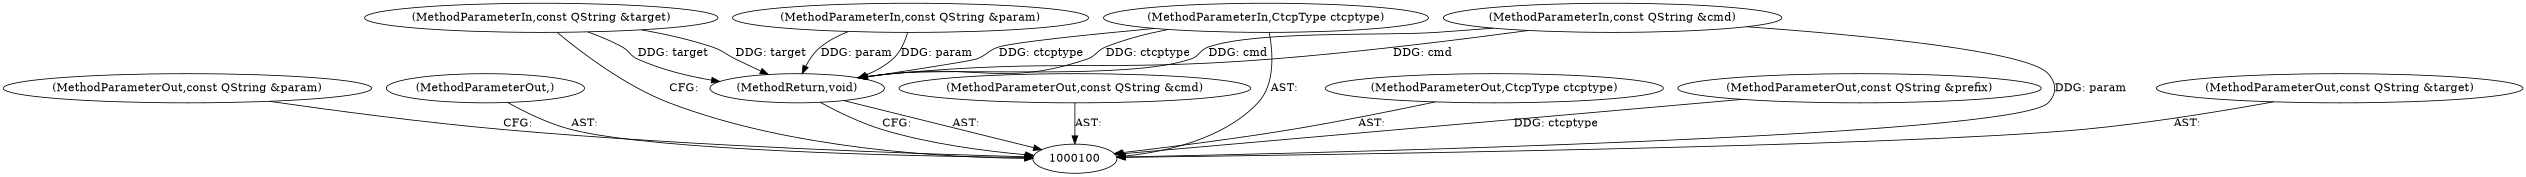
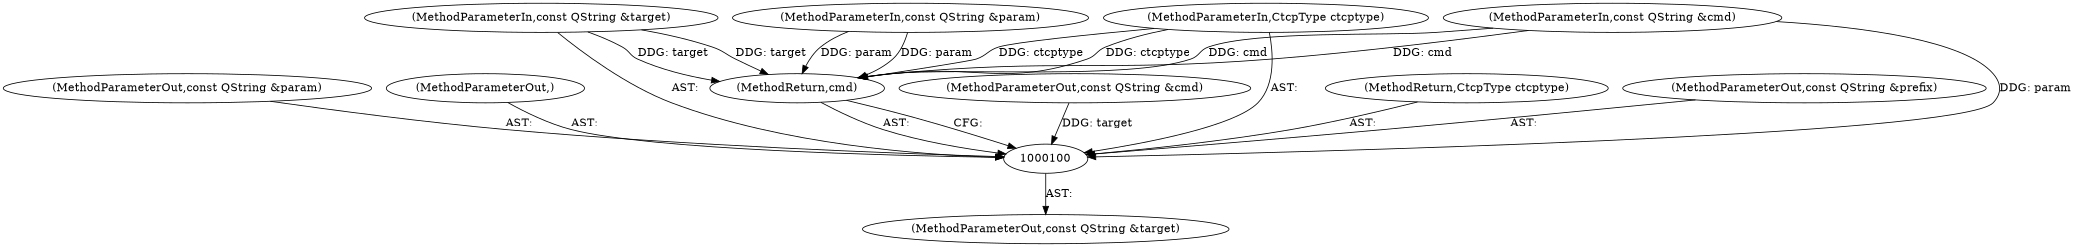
  digraph {
-   n1 [label="(MethodReturn,void)"]
+   n1 [label="(MethodReturn,cmd)"]
    1000100
    n3 [label="(MethodParameterIn,const QString &param)"]
    n4 [label="(MethodParameterOut,const QString &param)"]
    n5 [label="(MethodParameterOut,)"]
    n6 [label="(MethodParameterIn,const QString &cmd)"]
    n7 [label="(MethodParameterOut,const QString &cmd)"]
    n8 [label="(MethodParameterIn,CtcpType ctcptype)"]
-   n9 [label="(MethodParameterOut,CtcpType ctcptype)"]
+   n9 [label="(MethodReturn,CtcpType ctcptype)"]
    n10 [label="(MethodParameterOut,const QString &prefix)"]
    n11 [label="(MethodParameterIn,const QString &target)"]
    n12 [label="(MethodParameterOut,const QString &target)"]
    n1 -> 1000100 [label="AST: "]
    n1 -> 1000100 [label="CFG: "]
    n3 -> n1 [label="DDG: param"]
    n3 -> n1 [label="DDG: param"]
-   n4 -> 1000100 [label="CFG: "]
+   n4 -> 1000100 [label="AST: "]
    n5 -> 1000100 [label="AST: "]
    n6 -> n1 [label="DDG: cmd"]
    n6 -> n1 [label="DDG: cmd"]
    n6 -> 1000100 [label="DDG: param"]
-   n7 -> 1000100 [label="AST: "]
+   n7 -> 1000100 [label="DDG: target"]
    n8 -> n1 [label="DDG: ctcptype"]
    n8 -> n1 [label="DDG: ctcptype"]
    n8 -> 1000100 [label="AST: "]
    n9 -> 1000100 [label="AST: "]
-   n10 -> 1000100 [label="DDG: ctcptype"]
+   n10 -> 1000100 [label="AST: "]
    n11 -> n1 [label="DDG: target"]
    n11 -> n1 [label="DDG: target"]
-   n11 -> 1000100 [label="CFG: "]
-   n12 -> 1000100 [label="AST: "]
+   n11 -> 1000100 [label="AST: "]
+   1000100 -> n12 [label="AST: "]
  }
